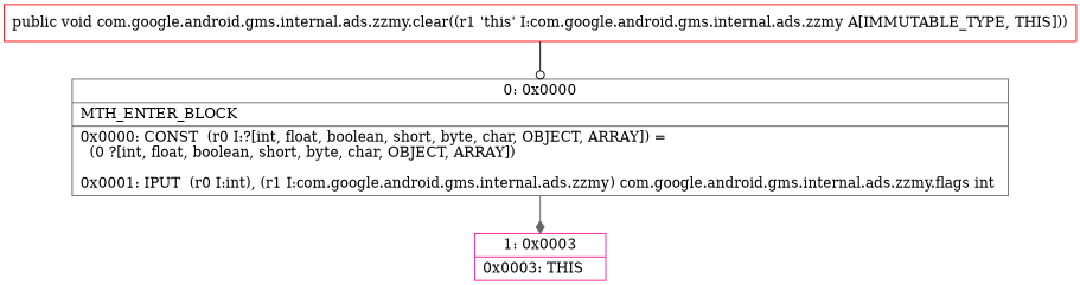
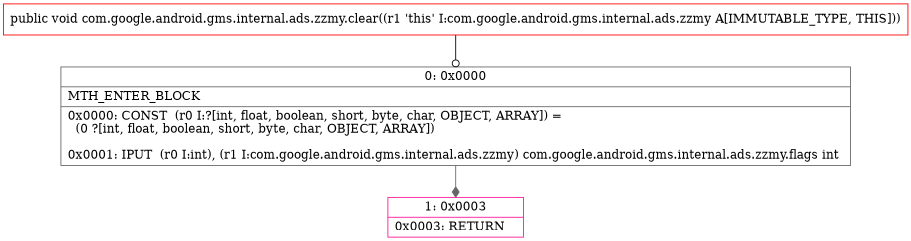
  digraph {
    node [shape=record]
    n1 [label="{0\:\ 0x0000|MTH_ENTER_BLOCK\l|0x0000: CONST  (r0 I:?[int, float, boolean, short, byte, char, OBJECT, ARRAY]) = \l  (0 ?[int, float, boolean, short, byte, char, OBJECT, ARRAY])\l \l0x0001: IPUT  (r0 I:int), (r1 I:com.google.android.gms.internal.ads.zzmy) com.google.android.gms.internal.ads.zzmy.flags int \l}" color=gray40]
-   n2 [label="{1\:\ 0x0003|0x0003: THIS   \l}" color=deeppink]
+   n2 [label="{1\:\ 0x0003|0x0003: RETURN   \l}" color=deeppink]
    n3 [label="{public void com.google.android.gms.internal.ads.zzmy.clear((r1 'this' I:com.google.android.gms.internal.ads.zzmy A[IMMUTABLE_TYPE, THIS])) }" color=red]
    n1 -> n2 [color=gray40 arrowhead=diamond]
    n3 -> n1 [color=black arrowhead=odot]
  }
